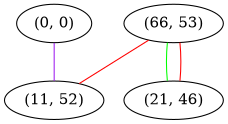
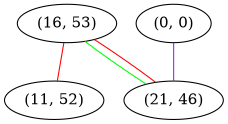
  graph {
    edge [color=red weight=1]
-   "(16, 53)" [label="(66, 53)"]
+   "(16, 53)"
    "(11, 52)"
    n3 [label="(21, 46)"]
    "(0, 0)"
    "(16, 53)" -- "(11, 52)"
    "(16, 53)" -- n3 [color=green weight=2]
    "(16, 53)" -- n3
-   "(0, 0)" -- "(11, 52)" [color=purple weight=4]
+   "(0, 0)" -- n3 [color=purple weight=4]
  }
